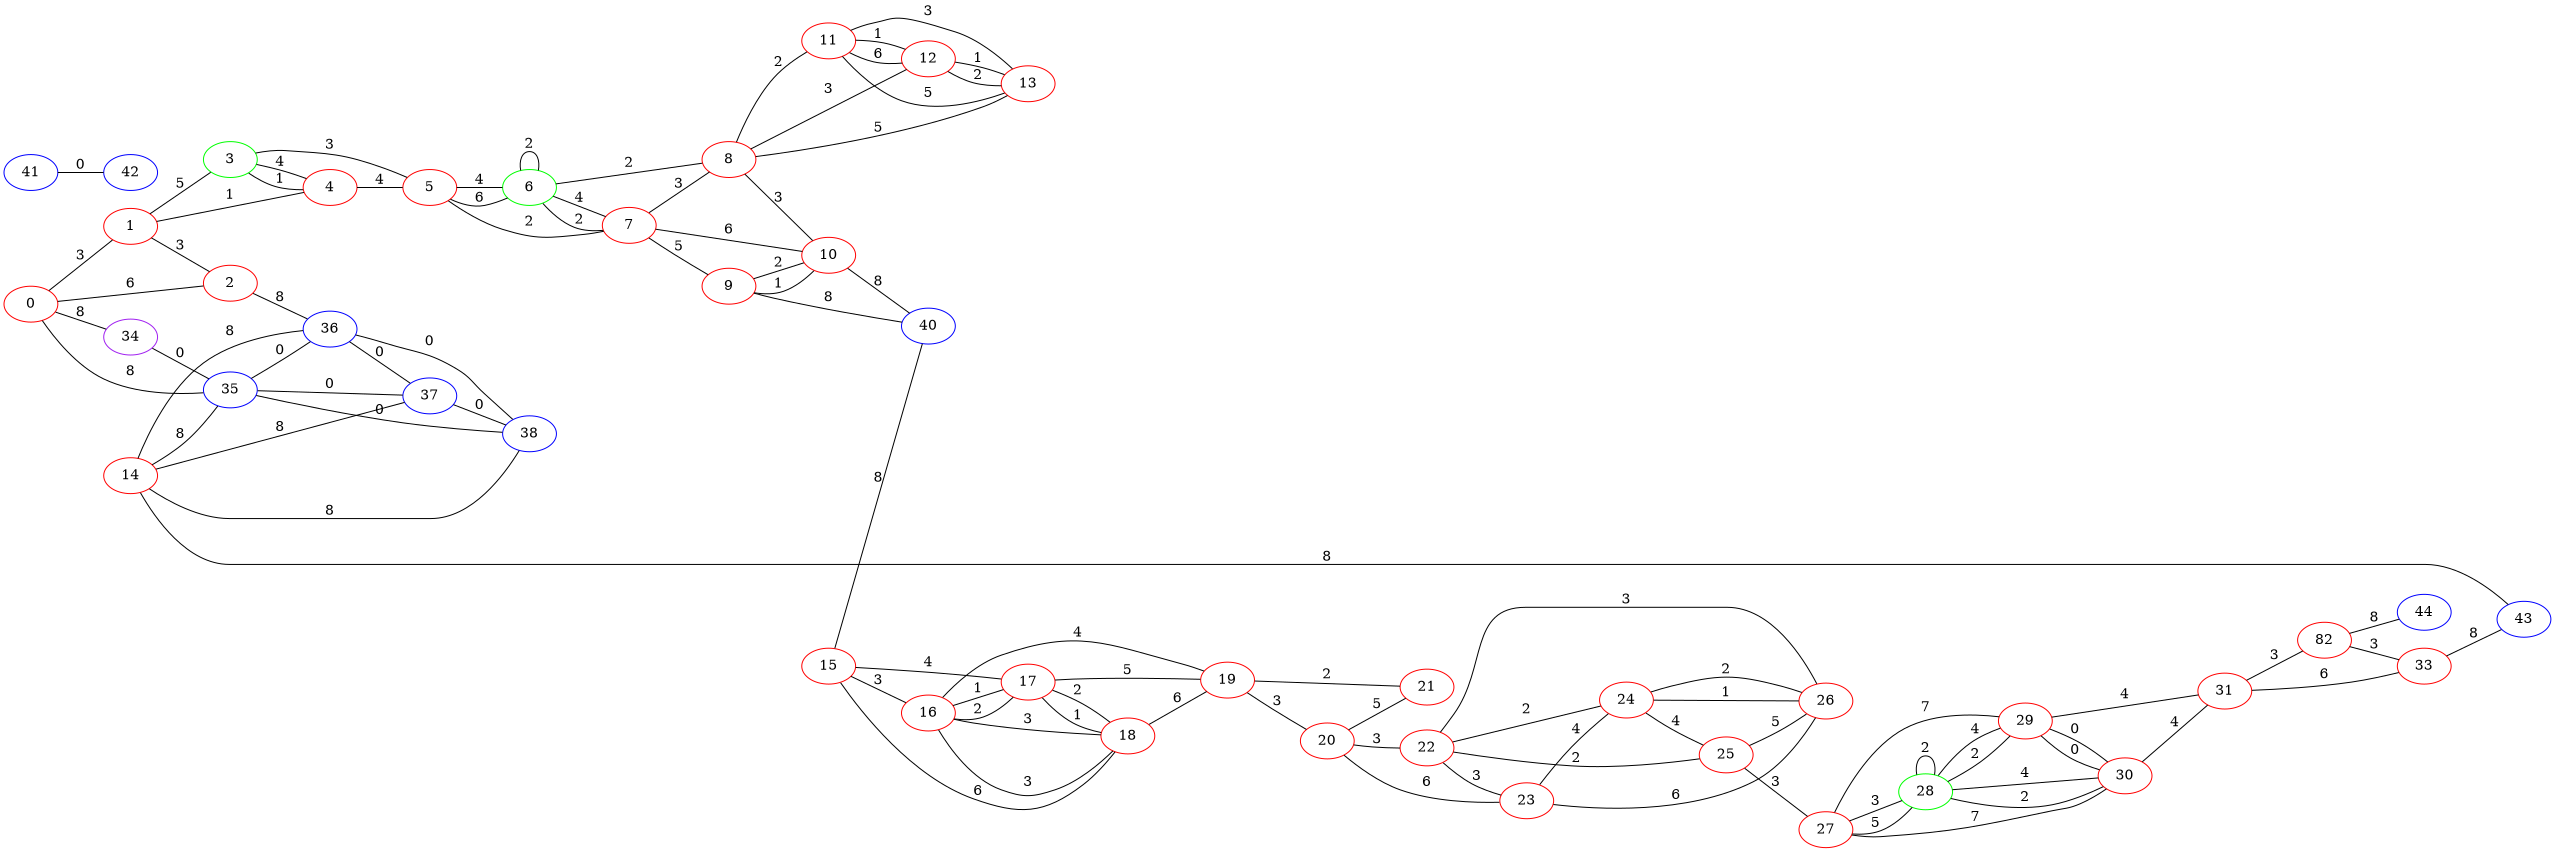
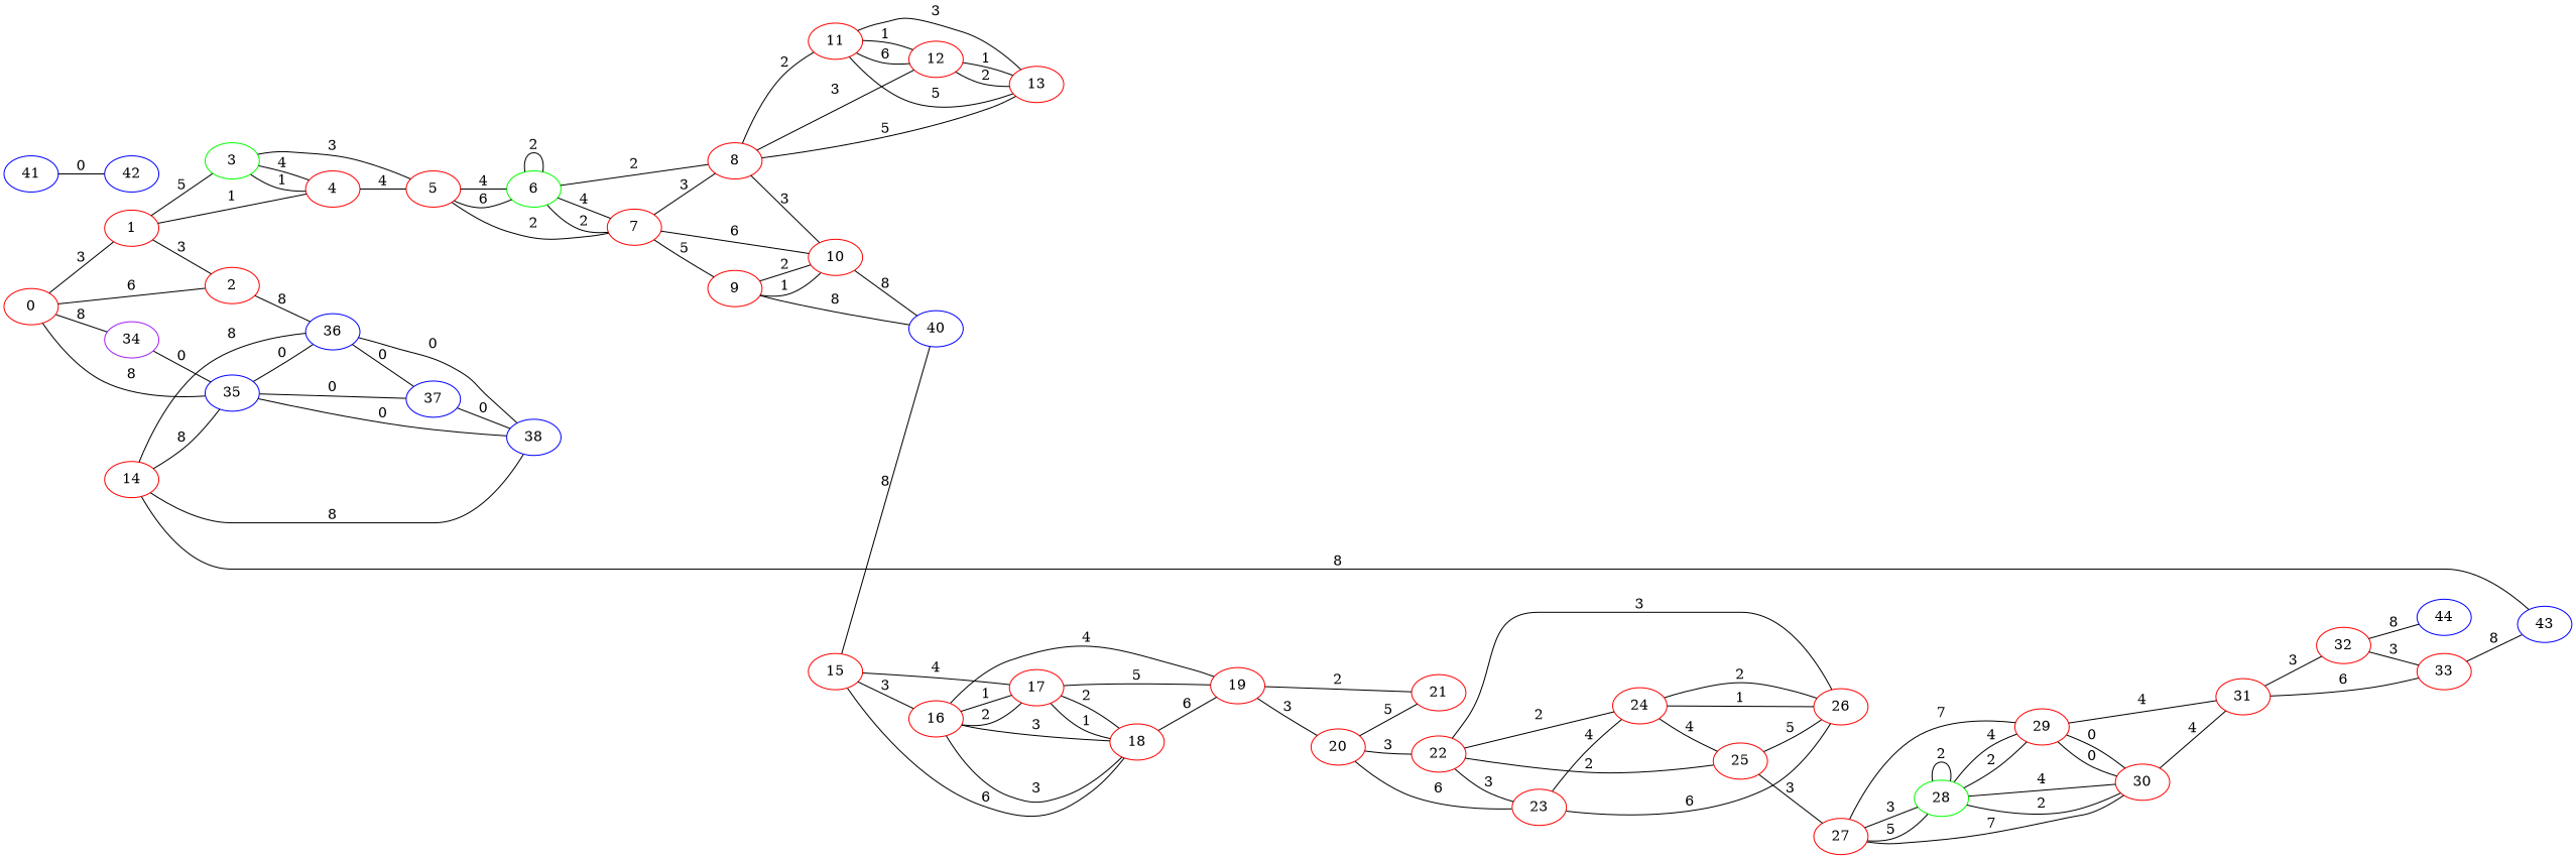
  graph {
    rankdir=LR
    node [color=red weight=1]
    0
    1
    2
    34 [color=purple weight=4]
    35 [color=blue weight=3]
    3 [color=green weight=2]
    4
    36 [color=blue weight=3]
    37 [color=blue weight=3]
    38 [color=blue weight=3]
    5
    6 [color=green weight=2]
    7
    8
    9
    10
    11
    12
    13
    40 [color=blue weight=3]
    14
    43 [color=blue weight=3]
    15
    16
    17
    18
    19
    20
    21
    22
    23
    24
    25
    26
    27
    28 [color=green weight=2]
    29
    30
    31
-   32 [label=82]
+   32
    33
    44 [color=blue weight=3]
    41 [color=blue weight=3]
    42 [color=blue weight=3]
    0 -- 1 [label=3]
    0 -- 2 [label=6]
    0 -- 34 [label=8]
    0 -- 35 [label=8]
    1 -- 2 [label=3]
    1 -- 3 [label=5]
    1 -- 4 [label=1]
    2 -- 36 [label=8]
    34 -- 35 [label=0]
    35 -- 36 [label=0]
    35 -- 37 [label=0]
    35 -- 38 [label=0]
    3 -- 4 [label=1]
    3 -- 4 [label=4]
    3 -- 5 [label=3]
    4 -- 5 [label=4]
    36 -- 37 [label=0]
    36 -- 38 [label=0]
    37 -- 38 [label=0]
    5 -- 6 [label=6]
    5 -- 6 [label=4]
    5 -- 7 [label=2]
    6 -- 6 [label=2]
    6 -- 7 [label=4]
    6 -- 7 [label=2]
    7 -- 8 [label=3]
    7 -- 9 [label=5]
    7 -- 10 [label=6]
    8 -- 6 [label=2]
    8 -- 10 [label=3]
    8 -- 11 [label=2]
    8 -- 12 [label=3]
    8 -- 13 [label=5]
    9 -- 10 [label=2]
    9 -- 10 [label=1]
    9 -- 40 [label=8]
    10 -- 40 [label=8]
    11 -- 12 [label=1]
    11 -- 12 [label=6]
    11 -- 13 [label=3]
    11 -- 13 [label=5]
    12 -- 13 [label=2]
    12 -- 13 [label=1]
    14 -- 35 [label=8]
    14 -- 36 [label=8]
-   14 -- 37 [label=8]
    14 -- 38 [label=8]
    14 -- 43 [label=8]
    15 -- 40 [label=8]
    15 -- 16 [label=3]
    15 -- 17 [label=4]
    15 -- 18 [label=6]
    16 -- 17 [label=1]
    16 -- 17 [label=2]
    16 -- 18 [label=3]
    16 -- 18 [label=3]
    16 -- 19 [label=4]
    17 -- 18 [label=2]
    17 -- 18 [label=1]
    17 -- 19 [label=5]
    18 -- 19 [label=6]
    19 -- 20 [label=3]
    19 -- 21 [label=2]
    20 -- 21 [label=5]
    20 -- 22 [label=3]
    20 -- 23 [label=6]
    22 -- 23 [label=3]
    22 -- 24 [label=2]
    22 -- 25 [label=2]
    22 -- 26 [label=3]
    23 -- 24 [label=4]
    23 -- 26 [label=6]
    24 -- 25 [label=4]
    24 -- 26 [label=1]
    24 -- 26 [label=2]
    25 -- 26 [label=5]
    25 -- 27 [label=3]
    27 -- 28 [label=3]
    27 -- 28 [label=5]
    27 -- 29 [label=7]
    27 -- 30 [label=7]
    28 -- 28 [label=2]
    28 -- 29 [label=4]
    28 -- 29 [label=2]
    28 -- 30 [label=4]
    28 -- 30 [label=2]
    29 -- 30 [label=0]
    29 -- 30 [label=0]
    29 -- 31 [label=4]
    30 -- 31 [label=4]
    31 -- 32 [label=3]
    31 -- 33 [label=6]
    32 -- 33 [label=3]
    32 -- 44 [label=8]
    33 -- 43 [label=8]
    41 -- 42 [label=0]
  }
